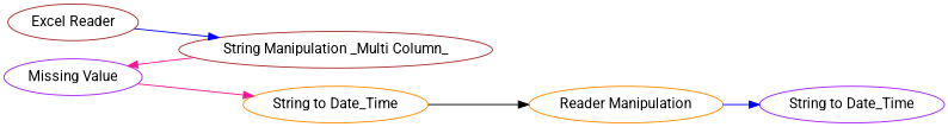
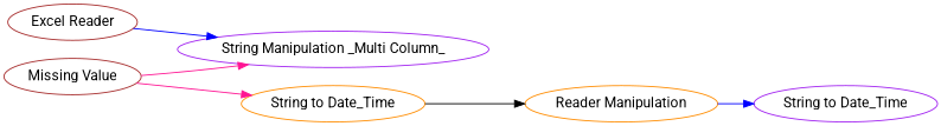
  digraph {
    fontname=Roboto
    rankdir=LR
    node [color=darkorange fontname=Roboto]
    edge [color=blue fontname=Roboto]
    n1 [label="Reader Manipulation"]
    n2 [color=purple label="String to Date_Time"]
    n3 [color=brown label="Excel Reader"]
-   n4 [color=brown label="String Manipulation _Multi Column_"]
-   n5 [color=purple label="Missing Value"]
+   n4 [color=purple label="String Manipulation _Multi Column_"]
+   n5 [color=brown label="Missing Value"]
    n6 [label="String to Date_Time"]
    n1 -> n2
    n3 -> n4
-   n4 -> n5 [color=deeppink]
+   n5 -> n4 [color=deeppink]
    n5 -> n6 [color=deeppink]
    n6 -> n1 [color=black]
  }
